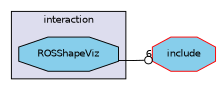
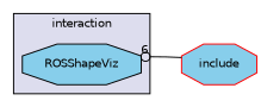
  digraph {
    compound=true
    rankdir=LR
    node [fillcolor=skyblue fontname=Helvetica fontsize=10 shape=octagon style=filled]
    n1 [label=ROSShapeViz pencolor=black]
    n2 [color=red label=include]
    subgraph cluster_1 {
      bgcolor="#ddddee"
      fontname=Helvetica
      fontsize=10
      label=interaction
      pencolor=black
      n1
    }
-   n1 -> n2 [headlabel=6 labeldistance=1.5 labelfontname=Helvetica labelfontsize=10 arrowhead=odot]
+   n2 -> n1 [headlabel=6 labeldistance=1.5 labelfontname=Helvetica labelfontsize=10 arrowhead=odot]
  }
